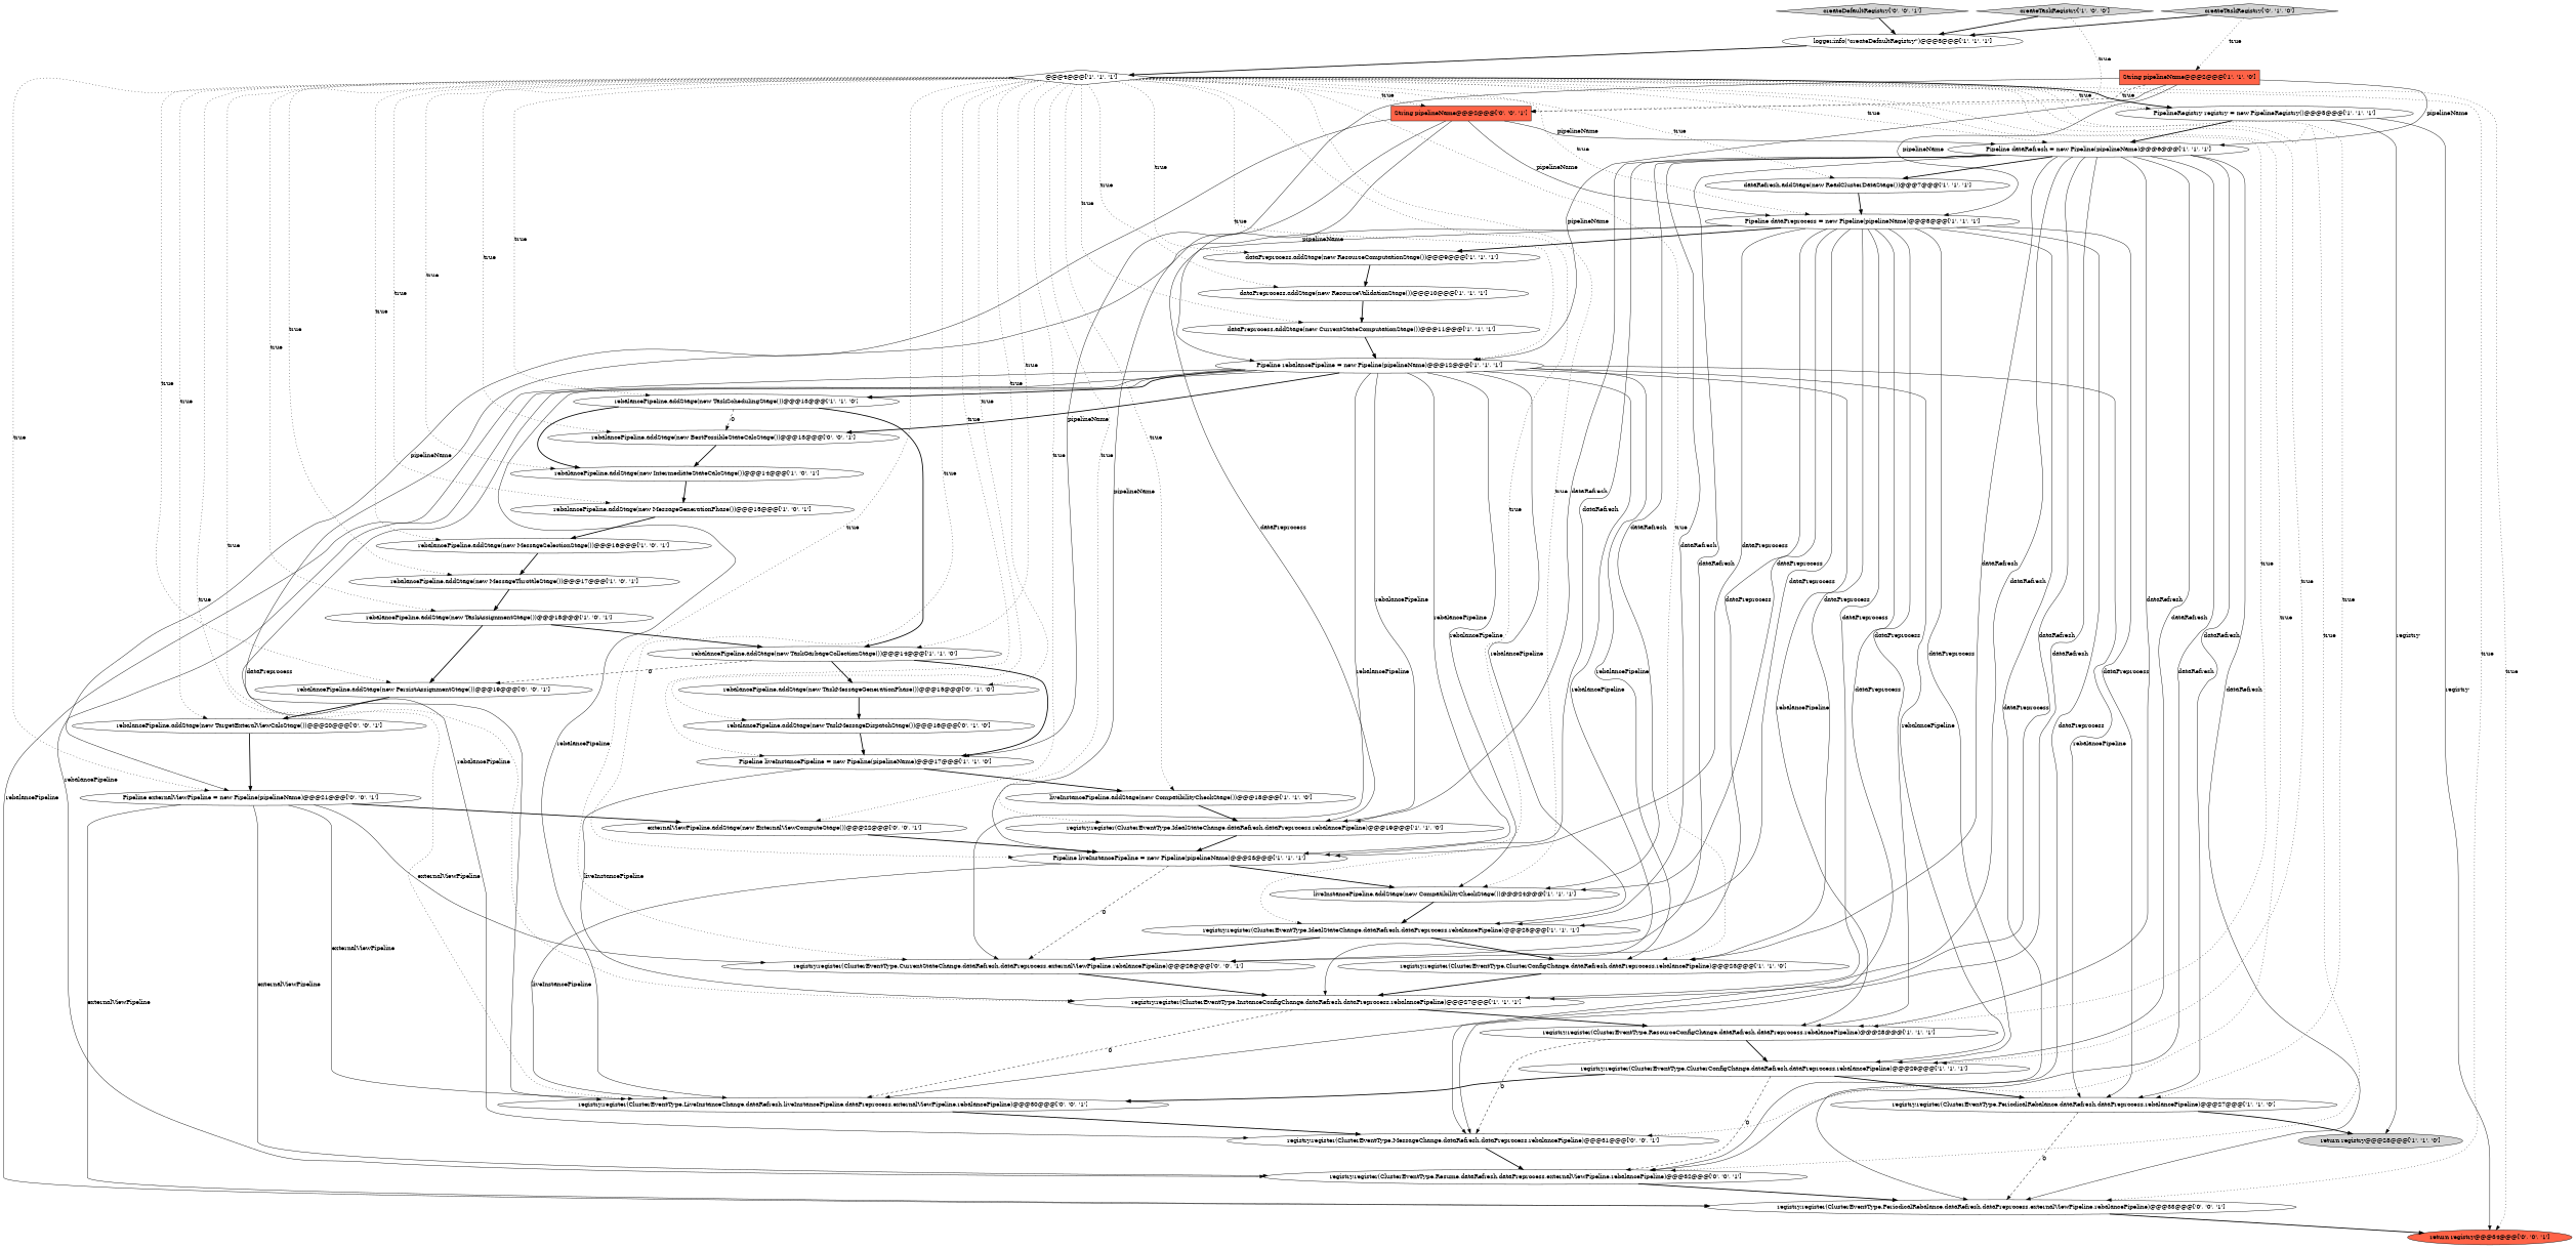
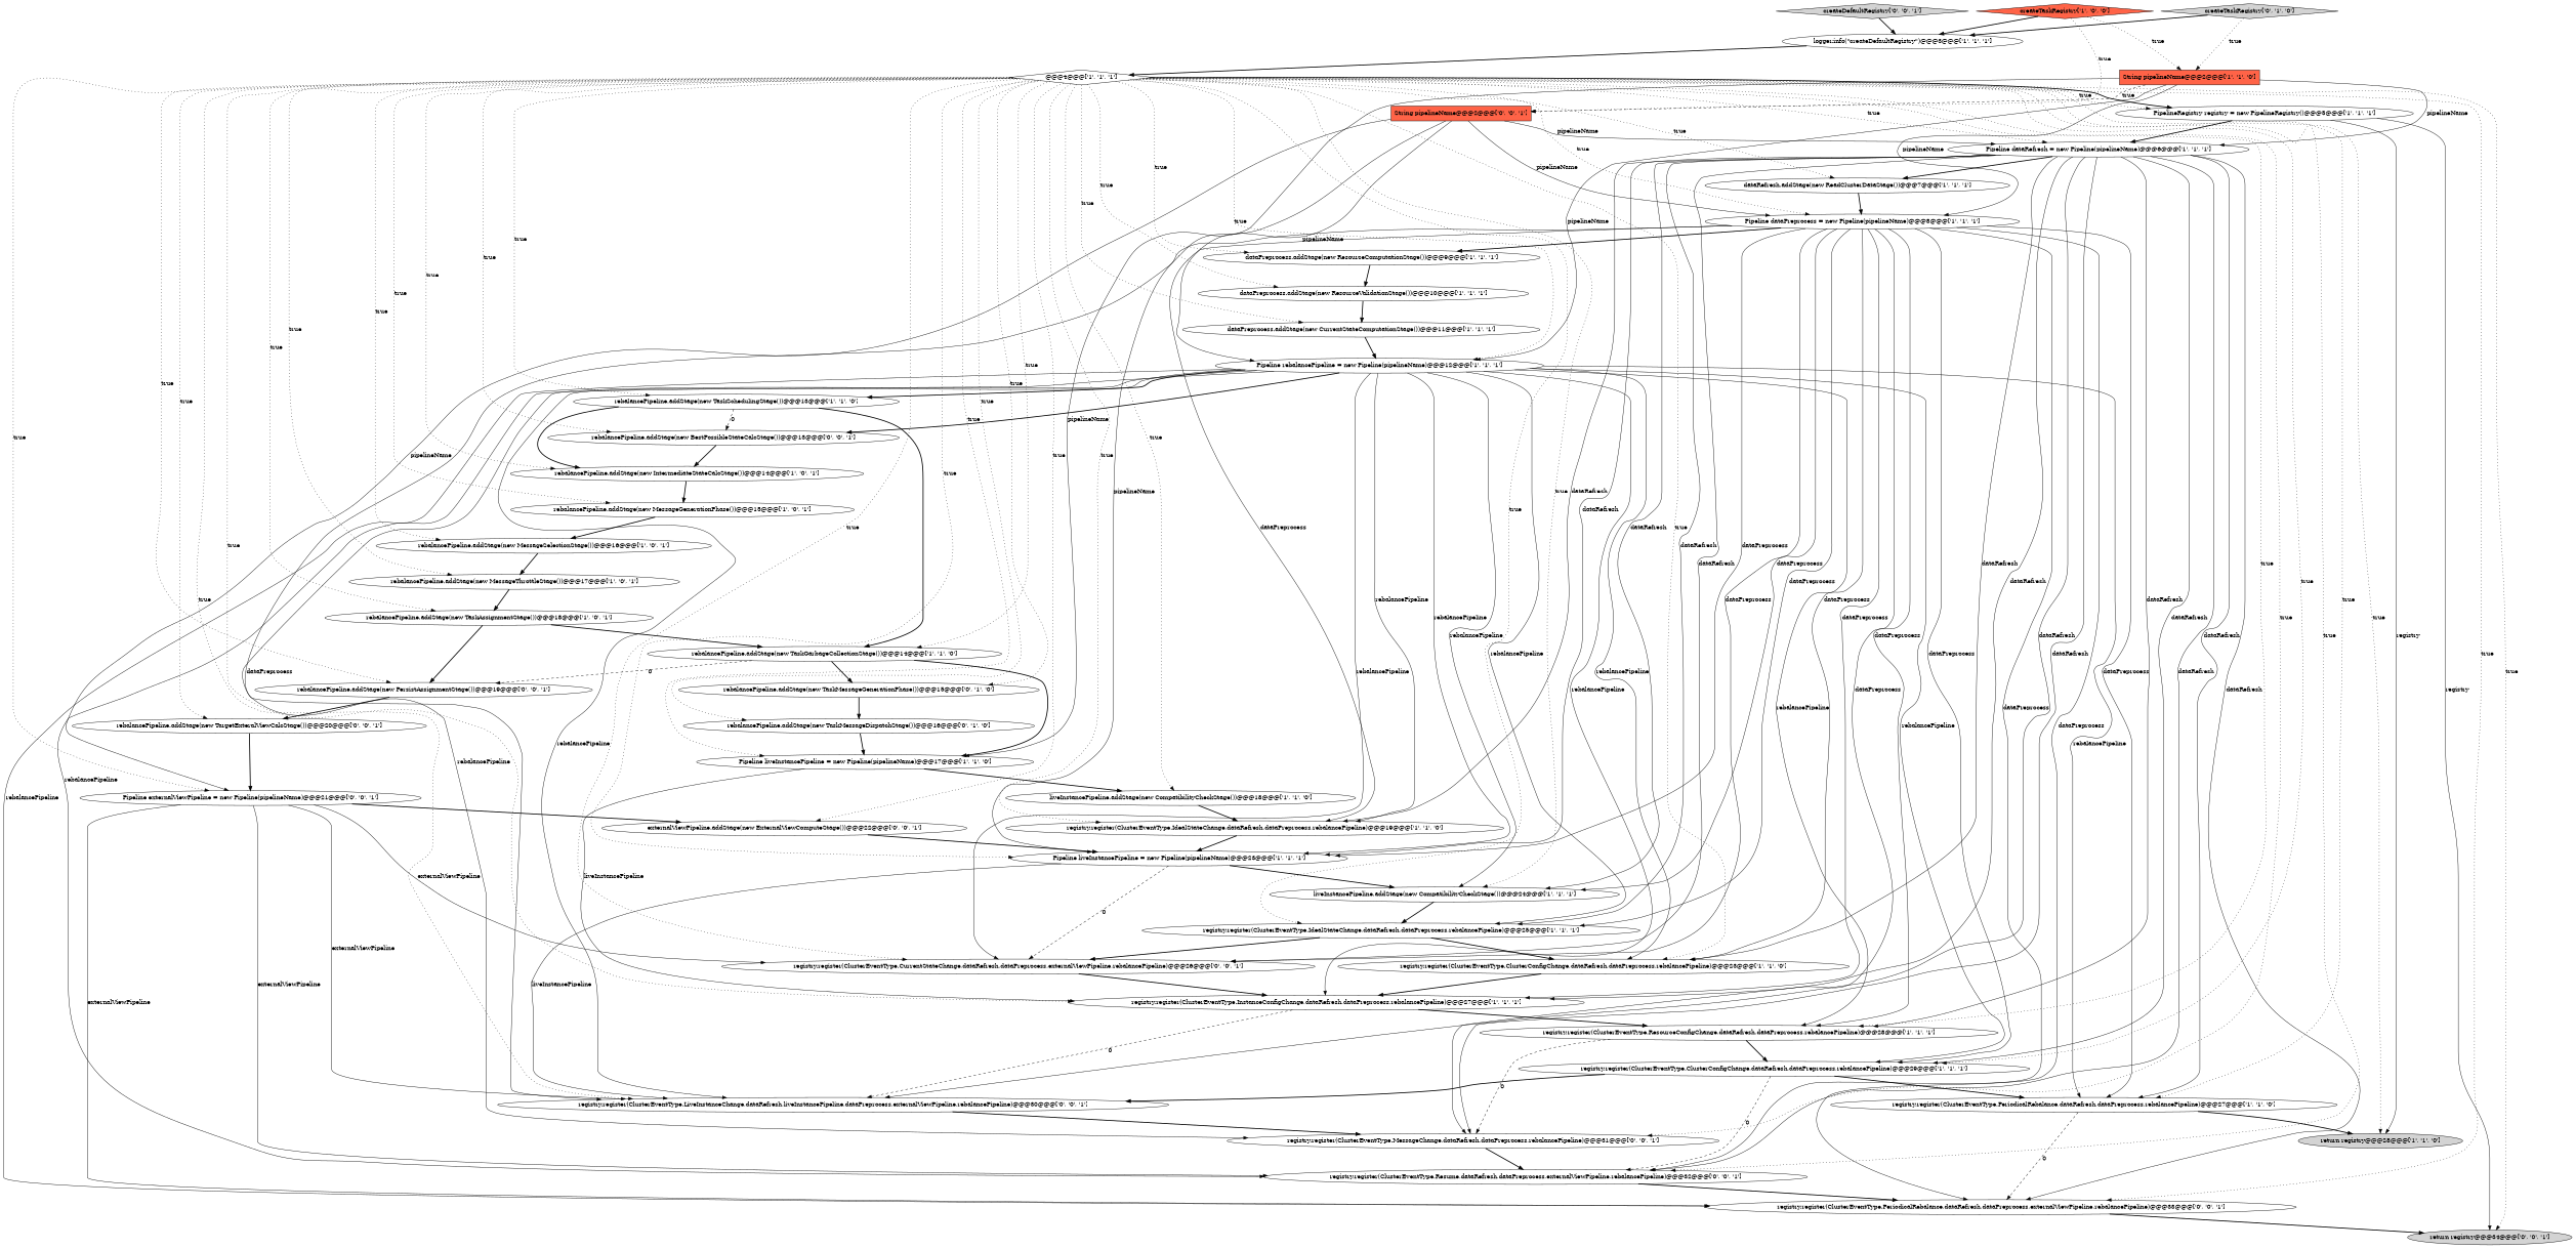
  digraph {
    fontname="DejaVu Serif"
    node [fillcolor=white fontname="DejaVu Serif" shape=ellipse style=filled]
    edge [fontname="DejaVu Serif" style=solid]
    n1 [label="rebalancePipeline.addStage(new TaskSchedulingStage())@@@13@@@['1', '1', '0']"]
    n2 [label="rebalancePipeline.addStage(new IntermediateStateCalcStage())@@@14@@@['1', '0', '1']"]
    n3 [label="rebalancePipeline.addStage(new BestPossibleStateCalcStage())@@@13@@@['0', '0', '1']"]
    n4 [label="rebalancePipeline.addStage(new TaskGarbageCollectionStage())@@@14@@@['1', '1', '0']"]
    n5 [label="rebalancePipeline.addStage(new MessageGenerationPhase())@@@15@@@['1', '0', '1']"]
    n6 [label="Pipeline liveInstancePipeline = new Pipeline(pipelineName)@@@17@@@['1', '1', '0']"]
    n7 [label="rebalancePipeline.addStage(new PersistAssignmentStage())@@@19@@@['0', '0', '1']"]
    n8 [label="rebalancePipeline.addStage(new TaskMessageGenerationPhase())@@@15@@@['0', '1', '0']"]
    n9 [label="PipelineRegistry registry = new PipelineRegistry()@@@5@@@['1', '1', '1']"]
    n10 [fillcolor=lightgray label="return registry@@@28@@@['1', '1', '0']"]
    n11 [label="Pipeline dataRefresh = new Pipeline(pipelineName)@@@6@@@['1', '1', '1']"]
-   n12 [fillcolor=tomato label="return registry@@@34@@@['0', '0', '1']"]
+   n12 [fillcolor=lightgray label="return registry@@@34@@@['0', '0', '1']"]
    n13 [label="liveInstancePipeline.addStage(new CompatibilityCheckStage())@@@24@@@['1', '1', '1']"]
    n14 [label="registry.register(ClusterEventType.ClusterConfigChange,dataRefresh,dataPreprocess,rebalancePipeline)@@@29@@@['1', '1', '1']"]
    n15 [label="registry.register(ClusterEventType.LiveInstanceChange,dataRefresh,liveInstancePipeline,dataPreprocess,externalViewPipeline,rebalancePipeline)@@@30@@@['0', '0', '1']"]
    n16 [label="registry.register(ClusterEventType.InstanceConfigChange,dataRefresh,dataPreprocess,rebalancePipeline)@@@27@@@['1', '1', '1']"]
    n17 [label="Pipeline liveInstancePipeline = new Pipeline(pipelineName)@@@23@@@['1', '1', '1']"]
    n18 [label="registry.register(ClusterEventType.PeriodicalRebalance,dataRefresh,dataPreprocess,externalViewPipeline,rebalancePipeline)@@@33@@@['0', '0', '1']"]
    n19 [label="registry.register(ClusterEventType.MessageChange,dataRefresh,dataPreprocess,rebalancePipeline)@@@31@@@['0', '0', '1']"]
    n20 [label="registry.register(ClusterEventType.CurrentStateChange,dataRefresh,dataPreprocess,externalViewPipeline,rebalancePipeline)@@@26@@@['0', '0', '1']"]
    n21 [label="registry.register(ClusterEventType.Resume,dataRefresh,dataPreprocess,externalViewPipeline,rebalancePipeline)@@@32@@@['0', '0', '1']"]
    n22 [label="registry.register(ClusterEventType.ClusterConfigChange,dataRefresh,dataPreprocess,rebalancePipeline)@@@23@@@['1', '1', '0']"]
    n23 [label="registry.register(ClusterEventType.PeriodicalRebalance,dataRefresh,dataPreprocess,rebalancePipeline)@@@27@@@['1', '1', '0']"]
    n24 [label="registry.register(ClusterEventType.ResourceConfigChange,dataRefresh,dataPreprocess,rebalancePipeline)@@@28@@@['1', '1', '1']"]
    n25 [label="registry.register(ClusterEventType.IdealStateChange,dataRefresh,dataPreprocess,rebalancePipeline)@@@19@@@['1', '1', '0']"]
    n26 [label="registry.register(ClusterEventType.IdealStateChange,dataRefresh,dataPreprocess,rebalancePipeline)@@@25@@@['1', '1', '1']"]
    n27 [label="dataRefresh.addStage(new ReadClusterDataStage())@@@7@@@['1', '1', '1']"]
    n28 [label="rebalancePipeline.addStage(new MessageThrottleStage())@@@17@@@['1', '0', '1']"]
    n29 [label="rebalancePipeline.addStage(new TaskAssignmentStage())@@@18@@@['1', '0', '1']"]
    n30 [label="Pipeline rebalancePipeline = new Pipeline(pipelineName)@@@12@@@['1', '1', '1']"]
    n31 [label="Pipeline dataPreprocess = new Pipeline(pipelineName)@@@8@@@['1', '1', '1']"]
    n32 [label="dataPreprocess.addStage(new ResourceComputationStage())@@@9@@@['1', '1', '1']"]
-   n33 [fillcolor=lightgray label="createTaskRegistry['1', '0', '0']" shape=diamond]
+   n33 [fillcolor=tomato label="createTaskRegistry['1', '0', '0']" shape=diamond]
    n34 [label="logger.info(\"createDefaultRegistry\")@@@3@@@['1', '1', '1']"]
    n35 [fillcolor=tomato label="String pipelineName@@@2@@@['1', '1', '0']" shape=box]
    n36 [fillcolor=tomato label="String pipelineName@@@2@@@['0', '0', '1']" shape=box]
    n37 [label="@@@4@@@['1', '1', '1']" shape=diamond]
    n38 [label="rebalancePipeline.addStage(new MessageSelectionStage())@@@16@@@['1', '0', '1']"]
    n39 [label="dataPreprocess.addStage(new ResourceValidationStage())@@@10@@@['1', '1', '1']"]
    n40 [label="dataPreprocess.addStage(new CurrentStateComputationStage())@@@11@@@['1', '1', '1']"]
    n41 [label="liveInstancePipeline.addStage(new CompatibilityCheckStage())@@@18@@@['1', '1', '0']"]
    n42 [label="rebalancePipeline.addStage(new TargetExteralViewCalcStage())@@@20@@@['0', '0', '1']"]
    n43 [fillcolor=lightgray label="createTaskRegistry['0', '1', '0']" shape=diamond]
    n44 [label="Pipeline externalViewPipeline = new Pipeline(pipelineName)@@@21@@@['0', '0', '1']"]
    n45 [label="externalViewPipeline.addStage(new ExternalViewComputeStage())@@@22@@@['0', '0', '1']"]
    n46 [label="rebalancePipeline.addStage(new TaskMessageDispatchStage())@@@16@@@['0', '1', '0']"]
    n47 [fillcolor=lightgray label="createDefaultRegistry['0', '0', '1']" shape=diamond]
    n1 -> n2 [style=bold]
    n1 -> n3 [label=0 style=dashed]
    n1 -> n4 [style=bold]
    n2 -> n5 [style=bold]
    n3 -> n2 [style=bold]
    n4 -> n6 [style=bold]
    n4 -> n7 [label=0 style=dashed]
    n4 -> n8 [style=bold]
    n5 -> n38 [style=bold]
    n6 -> n16 [label=liveInstancePipeline]
    n6 -> n41 [style=bold]
    n7 -> n42 [style=bold]
    n8 -> n46 [style=bold]
    n9 -> n10 [label=registry]
    n9 -> n11 [style=bold]
    n9 -> n12 [label=registry]
    n11 -> n13 [label=dataRefresh]
    n11 -> n14 [label=dataRefresh]
    n11 -> n15 [label=dataRefresh]
    n11 -> n16 [label=dataRefresh]
    n11 -> n17 [label=dataRefresh]
    n11 -> n18 [label=dataRefresh]
    n11 -> n19 [label=dataRefresh]
    n11 -> n20 [label=dataRefresh]
    n11 -> n21 [label=dataRefresh]
    n11 -> n22 [label=dataRefresh]
    n11 -> n23 [label=dataRefresh]
    n11 -> n24 [label=dataRefresh]
    n11 -> n25 [label=dataRefresh]
    n11 -> n26 [label=dataRefresh]
    n11 -> n27 [style=bold]
    n13 -> n26 [style=bold]
    n14 -> n15 [style=bold]
    n14 -> n21 [label=0 style=dashed]
    n14 -> n23 [style=bold]
    n15 -> n19 [style=bold]
    n16 -> n15 [label=0 style=dashed]
    n16 -> n24 [style=bold]
    n17 -> n13 [style=bold]
    n17 -> n15 [label=liveInstancePipeline]
    n17 -> n20 [label=0 style=dashed]
    n18 -> n12 [style=bold]
    n19 -> n21 [style=bold]
    n20 -> n16 [style=bold]
    n21 -> n18 [style=bold]
    n22 -> n16 [style=bold]
    n23 -> n10 [style=bold]
    n23 -> n18 [label=0 style=dashed]
    n24 -> n14 [style=bold]
    n24 -> n19 [label=0 style=dashed]
    n25 -> n17 [style=bold]
    n26 -> n20 [style=bold]
    n26 -> n22 [style=bold]
    n27 -> n31 [style=bold]
    n28 -> n29 [style=bold]
    n29 -> n4 [style=bold]
    n29 -> n7 [style=bold]
    n30 -> n1 [style=bold]
    n30 -> n3 [style=bold]
    n30 -> n13 [label=rebalancePipeline]
    n30 -> n14 [label=rebalancePipeline]
    n30 -> n15 [label=rebalancePipeline]
    n30 -> n16 [label=rebalancePipeline]
    n30 -> n17 [label=rebalancePipeline]
    n30 -> n18 [label=rebalancePipeline]
    n30 -> n19 [label=rebalancePipeline]
    n30 -> n20 [label=rebalancePipeline]
    n30 -> n21 [label=rebalancePipeline]
    n30 -> n22 [label=rebalancePipeline]
    n30 -> n23 [label=rebalancePipeline]
    n30 -> n24 [label=rebalancePipeline]
    n30 -> n25 [label=rebalancePipeline]
    n30 -> n26 [label=rebalancePipeline]
    n31 -> n13 [label=dataPreprocess]
    n31 -> n14 [label=dataPreprocess]
    n31 -> n15 [label=dataPreprocess]
    n31 -> n16 [label=dataPreprocess]
    n31 -> n17 [label=dataPreprocess]
    n31 -> n18 [label=dataPreprocess]
    n31 -> n19 [label=dataPreprocess]
    n31 -> n20 [label=dataPreprocess]
    n31 -> n21 [label=dataPreprocess]
    n31 -> n22 [label=dataPreprocess]
    n31 -> n23 [label=dataPreprocess]
    n31 -> n24 [label=dataPreprocess]
    n31 -> n25 [label=dataPreprocess]
    n31 -> n26 [label=dataPreprocess]
    n31 -> n32 [style=bold]
    n32 -> n39 [style=bold]
    n33 -> n34 [style=bold]
+   n33 -> n35 [label=true style=dotted]
    n33 -> n36 [label=true style=dotted]
    n34 -> n37 [style=bold]
    n35 -> n6 [label=pipelineName]
    n35 -> n11 [label=pipelineName]
    n35 -> n30 [label=pipelineName]
    n35 -> n31 [label=pipelineName]
    n35 -> n36 [label=true style=dashed]
    n36 -> n11 [label=pipelineName]
    n36 -> n17 [label=pipelineName]
    n36 -> n30 [label=pipelineName]
    n36 -> n31 [label=pipelineName]
    n36 -> n44 [label=pipelineName]
    n37 -> n1 [label=true style=dotted]
    n37 -> n2 [label=true style=dotted]
    n37 -> n3 [label=true style=dotted]
    n37 -> n4 [label=true style=dotted]
    n37 -> n5 [label=true style=dotted]
    n37 -> n6 [label=true style=dotted]
    n37 -> n7 [label=true style=dotted]
    n37 -> n8 [label=true style=dotted]
    n37 -> n9 [label=true style=dotted]
    n37 -> n9 [style=bold]
-   n37 -> n36 [label=true style=dotted]
+   n37 -> n10 [label=true style=dotted]
    n37 -> n11 [label=true style=dotted]
    n37 -> n12 [label=true style=dotted]
    n37 -> n13 [label=true style=dotted]
    n37 -> n14 [label=true style=dotted]
    n37 -> n15 [label=true style=dotted]
    n37 -> n16 [label=true style=dotted]
    n37 -> n17 [label=true style=dotted]
    n37 -> n18 [label=true style=dotted]
    n37 -> n19 [label=true style=dotted]
    n37 -> n20 [label=true style=dotted]
    n37 -> n21 [label=true style=dotted]
    n37 -> n22 [label=true style=dotted]
    n37 -> n23 [label=true style=dotted]
    n37 -> n24 [label=true style=dotted]
    n37 -> n25 [label=true style=dotted]
    n37 -> n26 [label=true style=dotted]
    n37 -> n27 [label=true style=dotted]
    n37 -> n28 [label=true style=dotted]
    n37 -> n29 [label=true style=dotted]
    n37 -> n30 [label=true style=dotted]
    n37 -> n31 [label=true style=dotted]
    n37 -> n32 [label=true style=dotted]
    n37 -> n38 [label=true style=dotted]
    n37 -> n39 [label=true style=dotted]
    n37 -> n40 [label=true style=dotted]
    n37 -> n41 [label=true style=dotted]
    n37 -> n42 [label=true style=dotted]
    n37 -> n44 [label=true style=dotted]
    n37 -> n45 [label=true style=dotted]
    n37 -> n46 [label=true style=dotted]
    n38 -> n28 [style=bold]
    n39 -> n40 [style=bold]
    n40 -> n30 [style=bold]
    n41 -> n25 [style=bold]
    n42 -> n44 [style=bold]
    n43 -> n34 [style=bold]
    n43 -> n35 [label=true style=dotted]
    n44 -> n15 [label=externalViewPipeline]
    n44 -> n18 [label=externalViewPipeline]
    n44 -> n20 [label=externalViewPipeline]
    n44 -> n21 [label=externalViewPipeline]
    n44 -> n45 [style=bold]
    n45 -> n17 [style=bold]
    n46 -> n6 [style=bold]
    n47 -> n34 [style=bold]
  }
